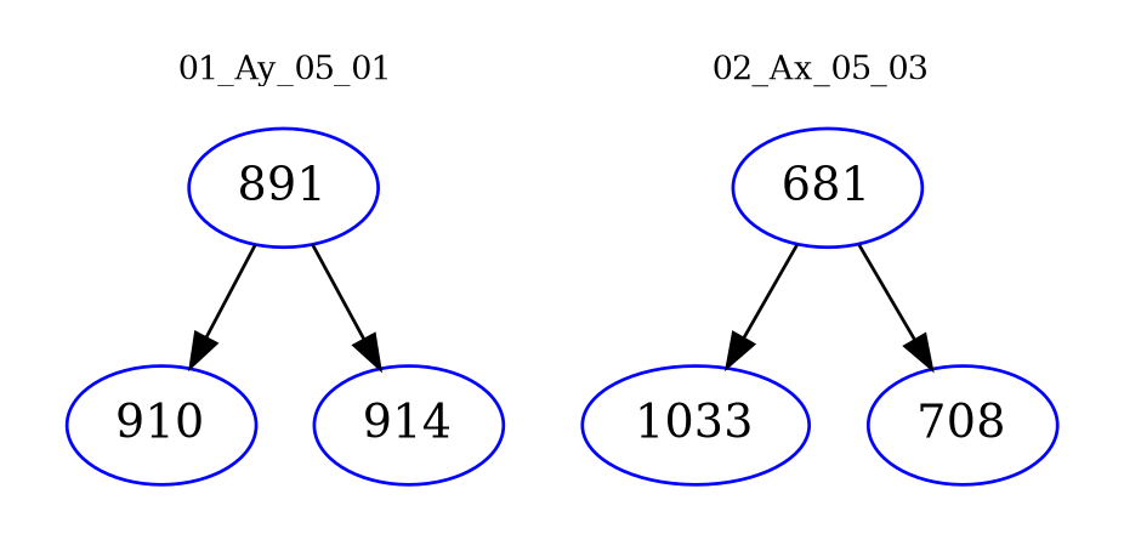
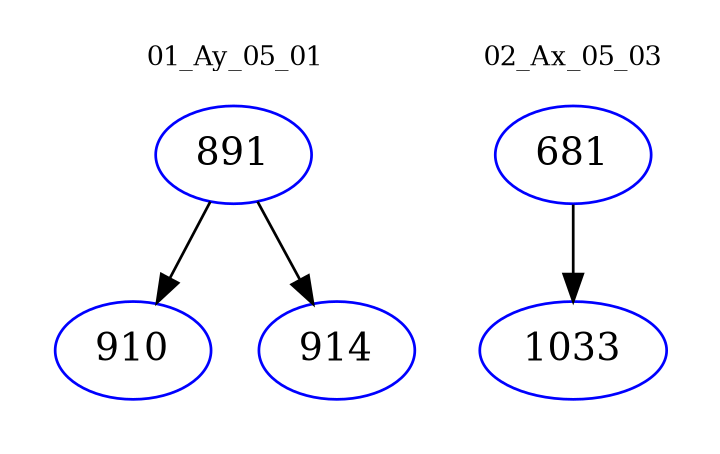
  digraph {
    node [color=blue]
    edge [color=black]
    n1 [label=910]
    n2 [label=891]
    n3 [label=914]
    n4 [label=1033]
    n5 [label=681]
-   n6 [label=708]
    subgraph cluster_1 {
      color=white
      fontsize=10
      label="01_Ay_05_01"
      n1
      n2
      n3
    }
    subgraph cluster_2 {
      color=white
      fontsize=10
      label="02_Ax_05_03"
      n4
      n5
-     n6
    }
    n2 -> n1
    n2 -> n3
    n5 -> n4
-   n5 -> n6
  }
